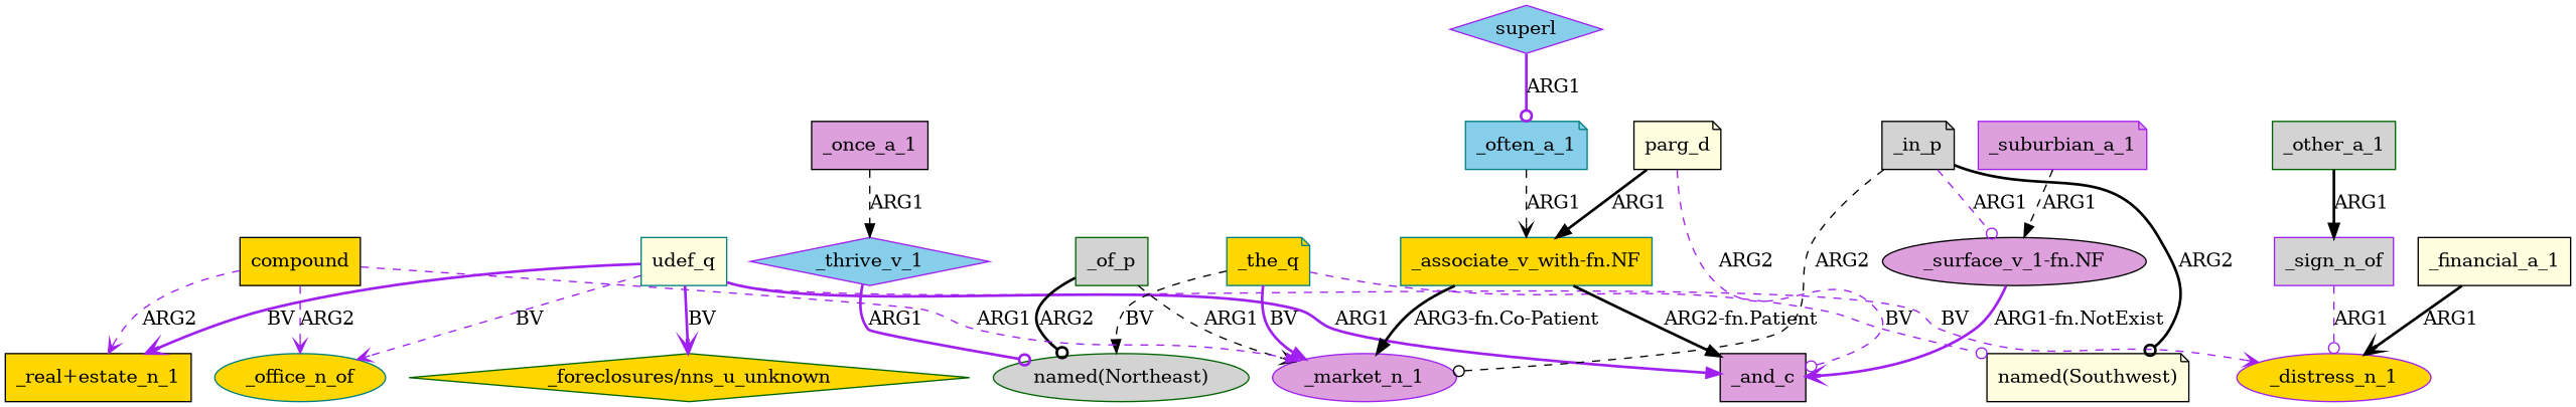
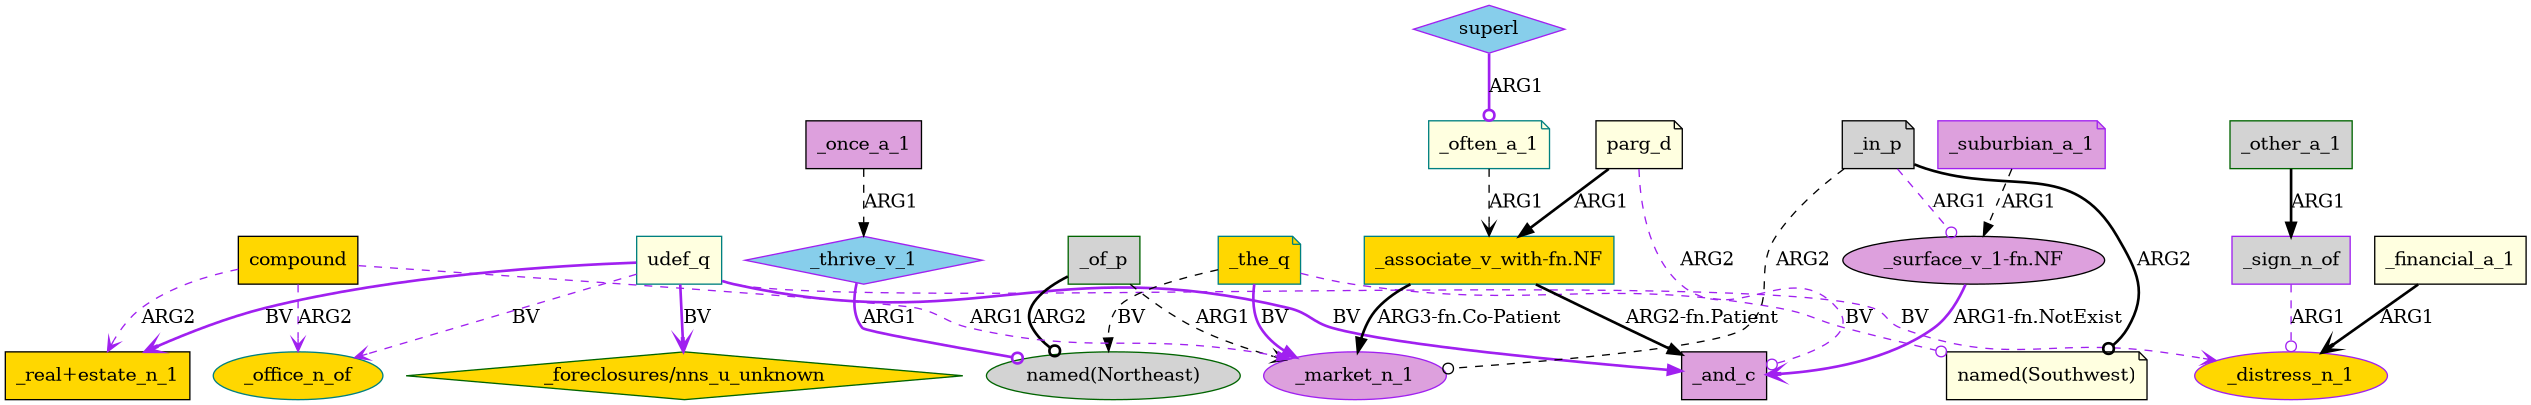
  digraph {
    fontname="DejaVu Serif"
    node [color=black fillcolor=gold fontname="DejaVu Serif" shape=box style=filled]
    edge [arrowhead=vee color=purple fontname="DejaVu Serif" style=dashed]
    udef_q [color=teal fillcolor=lightyellow]
    _office_n_of [color=teal shape=ellipse]
    _and_c [fillcolor=plum]
    _distress_n_1 [color=purple shape=ellipse]
    "_real+estate_n_1"
    "_foreclosures/nns_u_unknown" [color=darkgreen shape=diamond]
    _sign_n_of [color=purple fillcolor=lightgrey]
    "_surface_v_1-fn.NF" [fillcolor=plum shape=ellipse]
    _the_q [color=teal shape=note]
    "named(Southwest)" [fillcolor=lightyellow shape=note]
    "named(Northeast)" [color=darkgreen fillcolor=lightgrey shape=ellipse]
    _market_n_1 [color=purple fillcolor=plum shape=ellipse]
    parg_d [fillcolor=lightyellow shape=note]
    "_associate_v_with-fn.NF" [color=teal]
-   _often_a_1 [color=teal fillcolor=skyblue shape=note]
+   _often_a_1 [color=teal fillcolor=lightyellow shape=note]
    _of_p [color=darkgreen fillcolor=lightgrey]
    _other_a_1 [color=darkgreen fillcolor=lightgrey]
    superl [color=purple fillcolor=skyblue shape=diamond]
    _thrive_v_1 [color=purple fillcolor=skyblue shape=diamond]
    _financial_a_1 [fillcolor=lightyellow]
    compound
    _in_p [fillcolor=lightgrey shape=note]
    _suburbian_a_1 [color=purple fillcolor=plum shape=note]
    _once_a_1 [fillcolor=plum]
    udef_q -> _office_n_of [label=BV]
-   udef_q -> _and_c [arrowhead=normal label=ARG1 style=bold]
+   udef_q -> _and_c [arrowhead=normal label=BV style=bold]
    udef_q -> _distress_n_1 [label=BV]
    udef_q -> "_real+estate_n_1" [label=BV style=bold]
    udef_q -> "_foreclosures/nns_u_unknown" [label=BV style=bold]
    _sign_n_of -> _distress_n_1 [arrowhead=odot label=ARG1]
    "_surface_v_1-fn.NF" -> _and_c [label="ARG1-fn.NotExist" style=bold]
    _the_q -> "named(Southwest)" [arrowhead=odot label=BV]
    _the_q -> "named(Northeast)" [arrowhead=normal color=black label=BV]
    _the_q -> _market_n_1 [arrowhead=normal label=BV style=bold]
    parg_d -> _and_c [arrowhead=odot label=ARG2]
    parg_d -> "_associate_v_with-fn.NF" [arrowhead=normal color=black label=ARG1 style=bold]
    "_associate_v_with-fn.NF" -> _and_c [arrowhead=normal color=black label="ARG2-fn.Patient" style=bold]
    "_associate_v_with-fn.NF" -> _market_n_1 [arrowhead=normal color=black label="ARG3-fn.Co-Patient" style=bold]
    _often_a_1 -> "_associate_v_with-fn.NF" [color=black label=ARG1]
    _of_p -> "named(Northeast)" [arrowhead=odot color=black label=ARG2 style=bold]
    _of_p -> _market_n_1 [color=black label=ARG1]
    _other_a_1 -> _sign_n_of [arrowhead=normal color=black label=ARG1 style=bold]
    superl -> _often_a_1 [arrowhead=odot label=ARG1 style=bold]
    _thrive_v_1 -> "named(Northeast)" [arrowhead=odot label=ARG1 style=bold]
    _financial_a_1 -> _distress_n_1 [color=black label=ARG1 style=bold]
    compound -> _office_n_of [label=ARG2]
    compound -> "_real+estate_n_1" [label=ARG2]
    compound -> _market_n_1 [arrowhead=normal label=ARG1]
    _in_p -> "_surface_v_1-fn.NF" [arrowhead=odot label=ARG1]
    _in_p -> "named(Southwest)" [arrowhead=odot color=black label=ARG2 style=bold]
    _in_p -> _market_n_1 [arrowhead=odot color=black label=ARG2]
    _suburbian_a_1 -> "_surface_v_1-fn.NF" [arrowhead=normal color=black label=ARG1]
    _once_a_1 -> _thrive_v_1 [arrowhead=normal color=black label=ARG1]
  }
